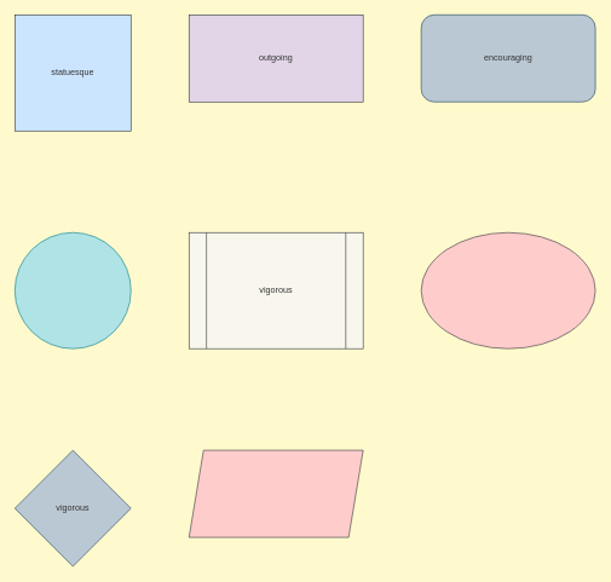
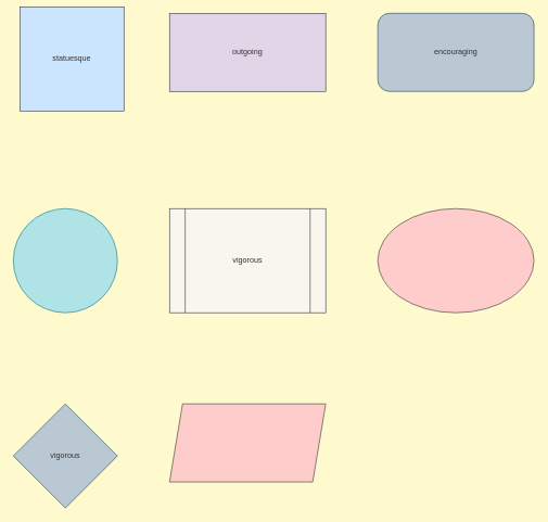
  <mxCell id="0" />
  <mxCell id="1" parent="0" />
- <mxCell id="2" parent="1" value="statuesque" style="whiteSpace=wrap;html=1;aspect=fixed;;fillColor=#CCE5FF;strokeColor=#36393D;fontColor=#333333;" vertex="1"><mxGeometry x="20" y="20" width="160" height="160" as="geometry" /></mxCell>
+ <mxCell id="2" parent="1" value="statuesque" style="whiteSpace=wrap;html=1;aspect=fixed;;fillColor=#CCE5FF;strokeColor=#36393D;fontColor=#333333;" vertex="1"><mxGeometry x="30" y="10" width="160" height="160" as="geometry" /></mxCell>
  <mxCell id="3" parent="1" value="outgoing" style="rounded=0;whiteSpace=wrap;html=1;fillColor=#e1d5e7;strokeColor=#36393D;fontColor=#333333;" vertex="1"><mxGeometry x="260" y="20" width="240" height="120" as="geometry" /></mxCell>
  <mxCell id="4" parent="1" value="encouraging" style="rounded=1;whiteSpace=wrap;html=1;;fillColor=#BAC8D3;strokeColor=#23445D;fontColor=#333333;" vertex="1"><mxGeometry x="580" y="20" width="240" height="120" as="geometry" /></mxCell>
  <mxCell id="5" parent="1" value="" style="ellipse;whiteSpace=wrap;html=1;aspect=fixed;;fillColor=#B0E3E6;strokeColor=#0E8088;fontColor=#333333;" vertex="1"><mxGeometry x="20" y="320" width="160" height="160" as="geometry" /></mxCell>
  <mxCell id="6" parent="1" value="vigorous" style="shape=process;whiteSpace=wrap;html=1;aspect=fixed;backgroundOutline=1;;fillColor=#F9F7ED;strokeColor=#36393D;fontColor=#333333;" vertex="1"><mxGeometry x="260" y="320" width="240" height="160" as="geometry" /></mxCell>
  <mxCell id="7" parent="1" value="" style="ellipse;whiteSpace=wrap;html=1;aspect=fixed;;fillColor=#FFCCCC;strokeColor=#36393D;fontColor=#333333;" vertex="1"><mxGeometry x="580" y="320" width="240" height="160" as="geometry" /></mxCell>
  <mxCell id="8" parent="1" value="vigorous" style="rhombus;whiteSpace=wrap;html=1;;fillColor=#BAC8D3;strokeColor=#23445D;fontColor=#333333;" vertex="1"><mxGeometry x="20" y="620" width="160" height="160" as="geometry" /></mxCell>
  <mxCell id="9" parent="1" value="" style="shape=parallelogram;perimeter=parallelogramPerimeter;whiteSpace=wrap;html=1;fixedSize=1;;fillColor=#FFCCCC;strokeColor=#36393D;fontColor=#333333;" vertex="1"><mxGeometry x="260" y="620" width="240" height="120" as="geometry" /></mxCell>
